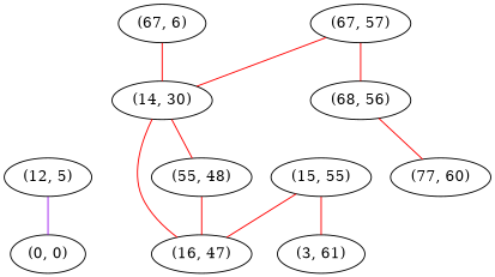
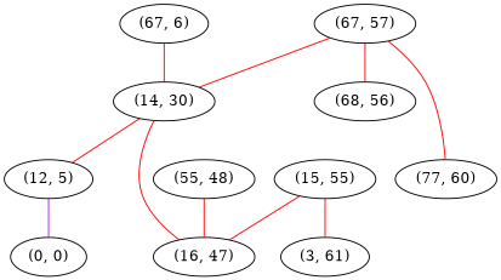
  graph {
    edge [color=red weight=1]
    "(67, 6)"
    "(14, 30)"
    "(16, 47)"
    "(12, 5)"
    "(67, 57)"
    n6 [label="(77, 60)"]
    "(68, 56)"
    "(55, 48)"
    "(15, 55)"
    n10 [label="(3, 61)"]
    "(0, 0)"
    "(67, 6)" -- "(14, 30)"
    "(14, 30)" -- "(16, 47)"
-   "(14, 30)" -- "(55, 48)"
+   "(14, 30)" -- "(12, 5)"
    "(12, 5)" -- "(0, 0)" [color=purple weight=4]
    "(67, 57)" -- "(14, 30)"
-   "(68, 56)" -- n6
+   "(67, 57)" -- n6
    "(67, 57)" -- "(68, 56)"
    "(55, 48)" -- "(16, 47)"
    "(15, 55)" -- "(16, 47)"
    "(15, 55)" -- n10
  }
